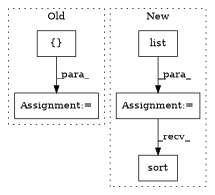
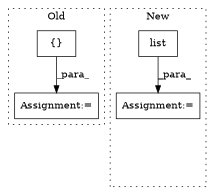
  digraph {
    node [a=7 l=1 shape=box]
    n1 [a=4 l=2 label="{}" s=10880]
    n2 [label="Assignment:=" s=10870]
-   n3 [a=32 l=6 label=sort s=11168]
    n4 [label="Assignment:=" s=11114]
    n5 [a=32 l="5,1" label=list s="11115,11139"]
    subgraph cluster_1 {
      label=Old
      style=dotted
      n1
      n2
    }
    subgraph cluster_2 {
      label=New
      style=dotted
-     n3
      n4
      n5
    }
    n1 -> n2 [label=_para_]
-   n4 -> n3 [label=_recv_]
    n5 -> n4 [label=_para_]
  }
